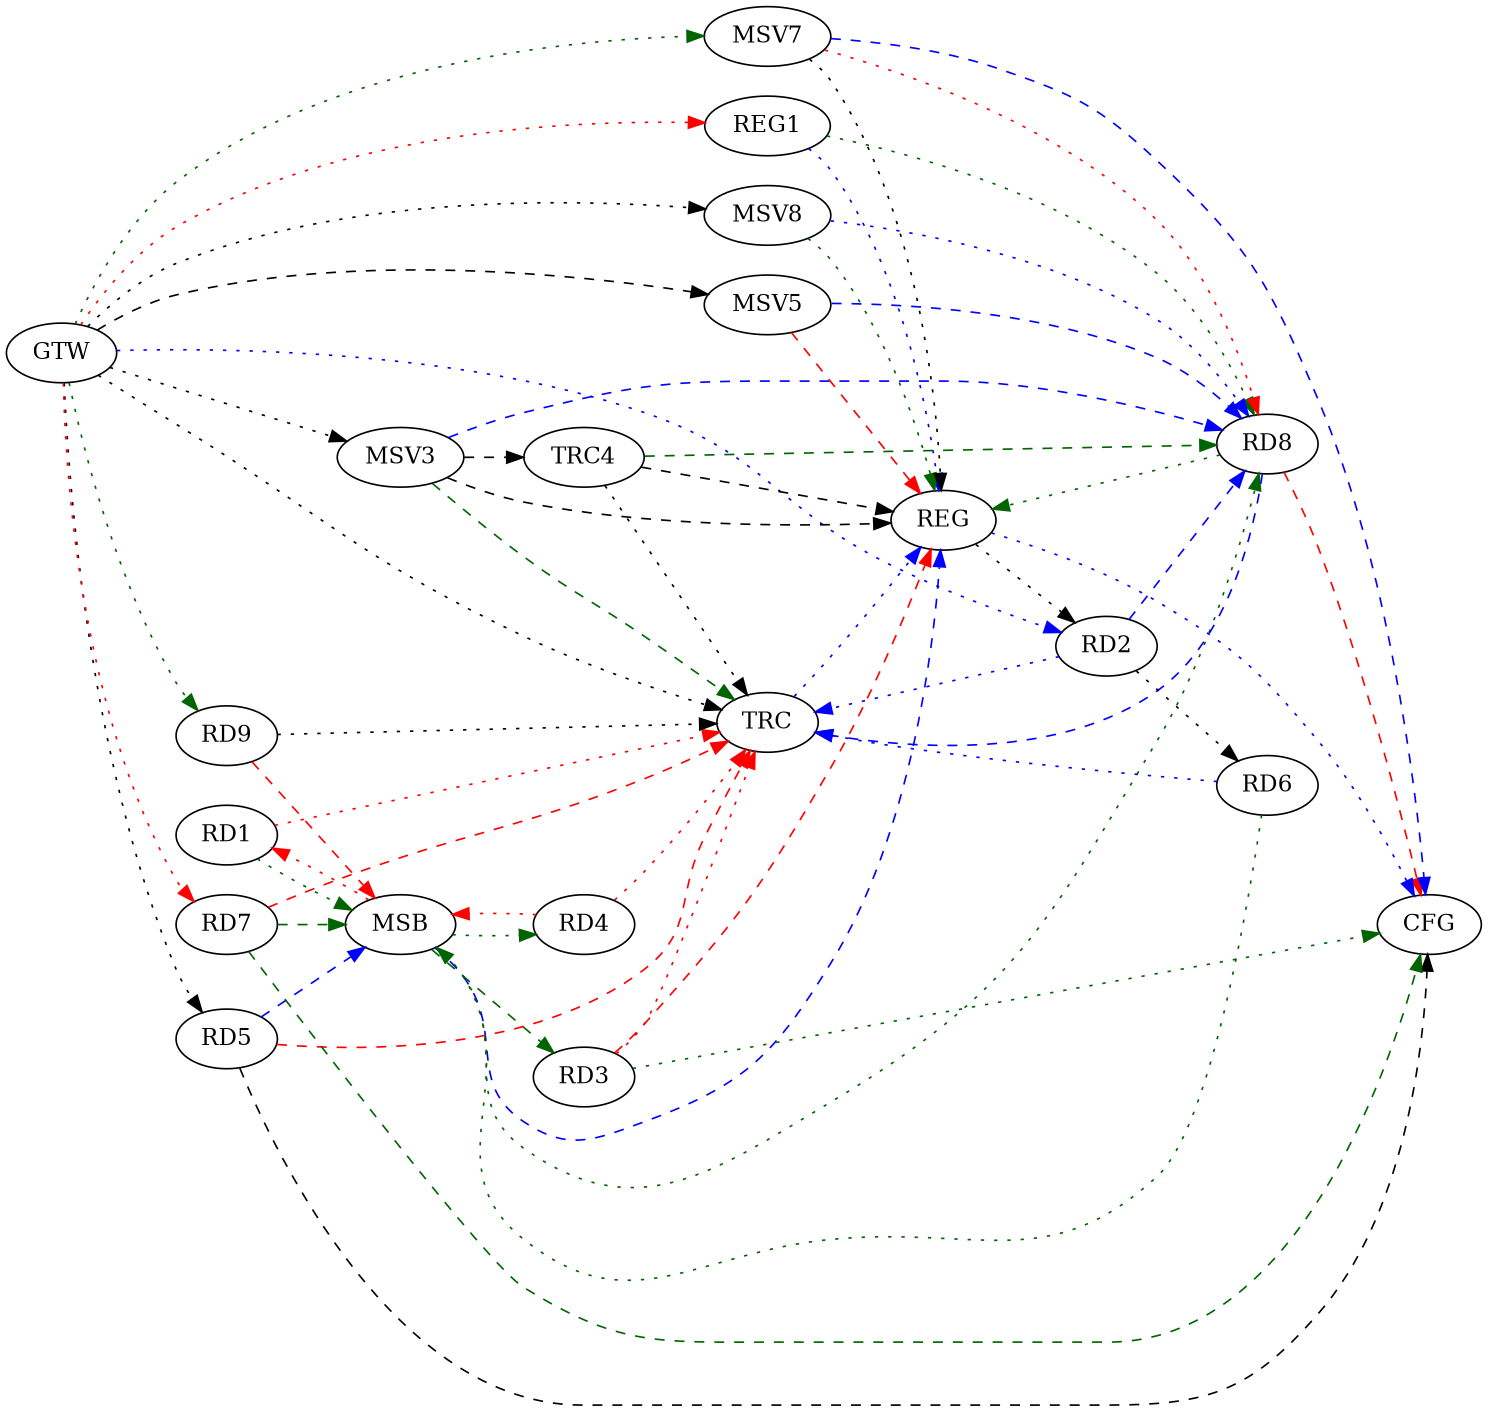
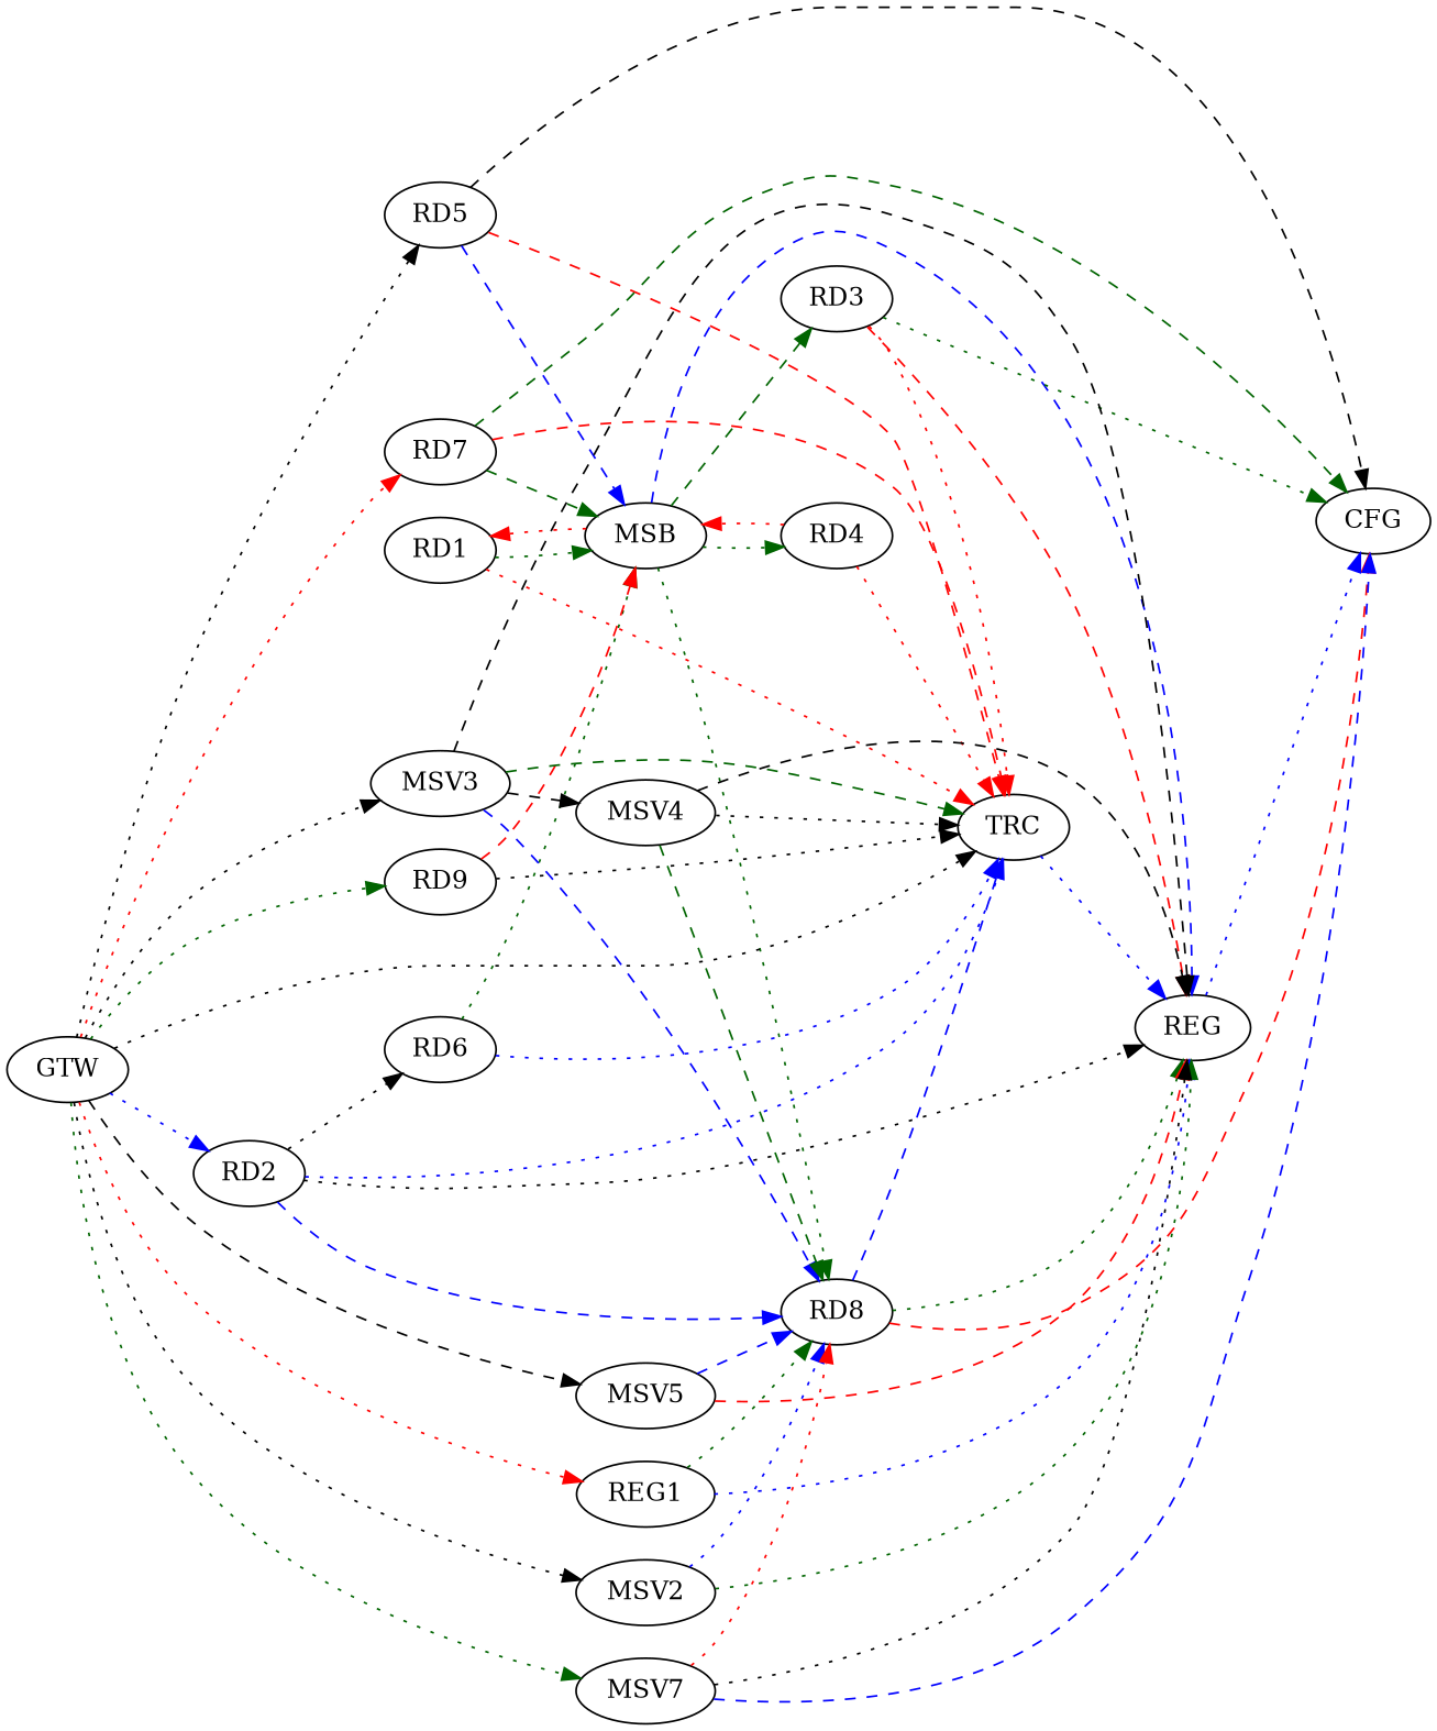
  strict digraph {
    rankdir=LR
    edge [color=darkgreen style=dotted]
    n1 [label=RD1]
    n2 [label=MSB]
    n3 [label=TRC]
    n4 [label=RD8]
    n5 [label=REG]
    n6 [label=RD3]
    n7 [label=RD4]
    n8 [label=RD2]
    n9 [label=RD6]
    n10 [label=CFG]
    n11 [label=RD5]
    n12 [label=RD7]
    n13 [label=RD9]
    n14 [label=GTW]
    n15 [label=REG1]
-   n16 [label=MSV8]
+   n16 [label=MSV2]
    n17 [label=MSV3]
    n18 [label=MSV5]
    n19 [label=MSV7]
-   n20 [label=TRC4]
+   n20 [label=MSV4]
    n1 -> n2
    n1 -> n3 [color=red]
    n2 -> n1 [color=red]
    n2 -> n4
    n2 -> n5 [color=blue style=dashed]
    n2 -> n6 [style=dashed]
    n2 -> n7
    n3 -> n5 [color=blue]
    n4 -> n3 [color=blue style=dashed]
    n4 -> n5
    n4 -> n10 [color=red style=dashed]
    n5 -> n10 [color=blue]
    n6 -> n3 [color=red]
    n6 -> n5 [color=red style=dashed]
    n6 -> n10
    n7 -> n2 [color=red]
    n7 -> n3 [color=red]
    n8 -> n3 [color=blue]
    n8 -> n4 [color=blue style=dashed]
-   n5 -> n8 [color=black]
+   n8 -> n5 [color=black]
    n8 -> n9 [color=black]
    n9 -> n2
    n9 -> n3 [color=blue]
    n11 -> n2 [color=blue style=dashed]
    n11 -> n3 [color=red style=dashed]
    n11 -> n10 [color=black style=dashed]
    n12 -> n2 [style=dashed]
    n12 -> n3 [color=red style=dashed]
    n12 -> n10 [style=dashed]
    n13 -> n2 [color=red style=dashed]
    n13 -> n3 [color=black]
    n14 -> n3 [color=black]
    n14 -> n8 [color=blue]
    n14 -> n11 [color=black]
    n14 -> n12 [color=red]
    n14 -> n13
    n14 -> n15 [color=red]
    n14 -> n16 [color=black]
    n14 -> n17 [color=black]
    n14 -> n18 [color=black style=dashed]
    n14 -> n19
    n15 -> n4
    n15 -> n5 [color=blue]
    n16 -> n4 [color=blue]
    n16 -> n5
    n17 -> n3 [style=dashed]
    n17 -> n4 [color=blue style=dashed]
    n17 -> n5 [color=black style=dashed]
    n17 -> n20 [color=black style=dashed]
    n18 -> n4 [color=blue style=dashed]
    n18 -> n5 [color=red style=dashed]
    n19 -> n4 [color=red]
    n19 -> n5 [color=black]
    n19 -> n10 [color=blue style=dashed]
    n20 -> n3 [color=black]
    n20 -> n4 [style=dashed]
    n20 -> n5 [color=black style=dashed]
  }
